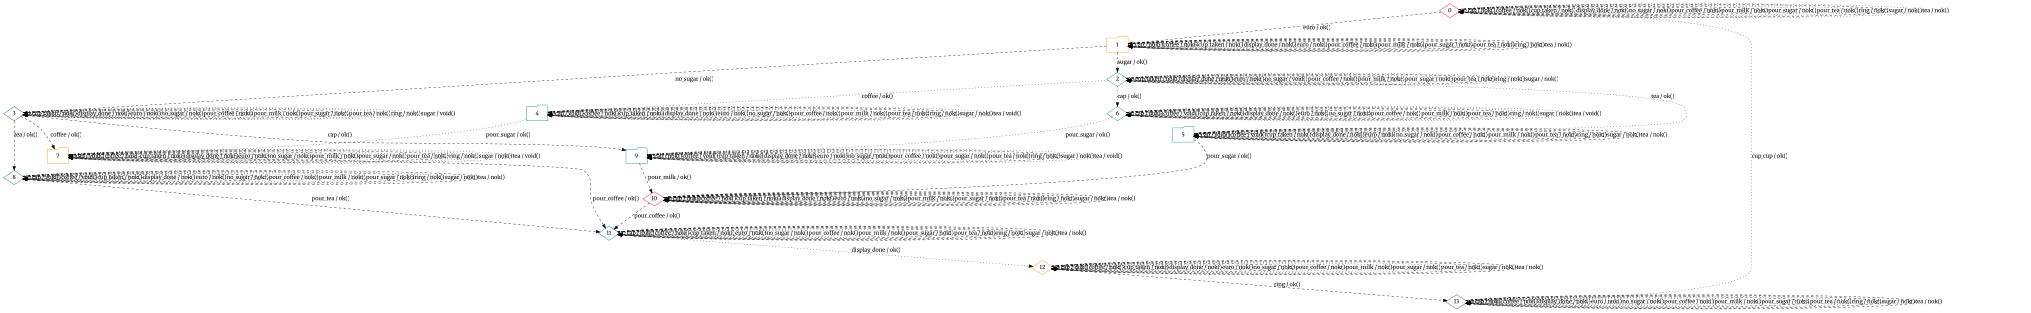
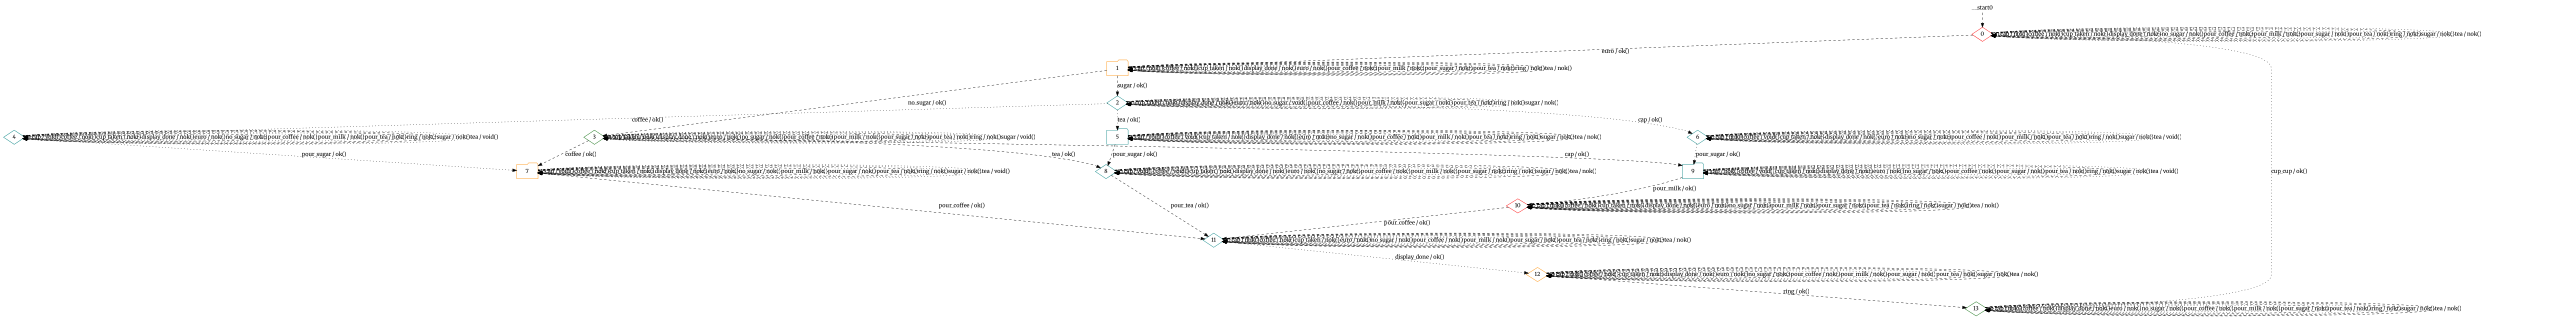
  digraph {
    fontname=Merriweather
    node [color=teal fontname=Merriweather shape=diamond]
    edge [fontname=Merriweather style=dashed]
    n1 [color=red label=0]
    n2 [color=darkorange label=1 shape=folder]
    n3 [label=2]
    n4 [color=darkgreen label=3]
-   n5 [label=4 shape=folder]
+   n5 [label=4]
    n6 [label=5 shape=folder]
    n7 [label=6]
    n8 [color=darkorange label=7 shape=folder]
    n9 [label=8]
    n10 [label=9 shape=folder]
    n11 [label=11]
    n12 [color=red label=10]
    n13 [color=darkorange label=12]
    n14 [color=darkgreen label=13]
+   __start0 [color=darkorange height=0 shape=none width=0]
    n1 -> n1 [label="cap / nok()" style=dotted]
    n1 -> n1 [label="coffee / nok()" style=dotted]
    n1 -> n1 [label="cup_taken / nok()" style=dotted]
    n1 -> n1 [label="display_done / nok()" style=dotted]
    n1 -> n1 [label="no_sugar / nok()"]
    n1 -> n1 [label="pour_coffee / nok()" style=dotted]
    n1 -> n1 [label="pour_milk / nok()"]
    n1 -> n1 [label="pour_sugar / nok()"]
    n1 -> n1 [label="pour_tea / nok()" style=dotted]
    n1 -> n1 [label="ring / nok()" style=dotted]
    n1 -> n1 [label="sugar / nok()"]
    n1 -> n1 [label="tea / nok()" style=dotted]
    n1 -> n2 [label="euro / ok()"]
    n2 -> n2 [label="cap / nok()" style=dotted]
    n2 -> n2 [label="coffee / nok()" style=dotted]
    n2 -> n2 [label="cup_taken / nok()"]
    n2 -> n2 [label="display_done / nok()" style=dotted]
    n2 -> n2 [label="euro / nok()" style=dotted]
    n2 -> n2 [label="pour_coffee / nok()" style=dotted]
    n2 -> n2 [label="pour_milk / nok()"]
    n2 -> n2 [label="pour_sugar / nok()"]
    n2 -> n2 [label="pour_tea / nok()"]
    n2 -> n2 [label="ring / nok()"]
    n2 -> n2 [label="tea / nok()"]
    n2 -> n3 [label="sugar / ok()"]
    n2 -> n4 [label="no_sugar / ok()"]
    n3 -> n3 [label="cup_taken / nok()" style=dotted]
    n3 -> n3 [label="display_done / nok()" style=dotted]
    n3 -> n3 [label="euro / nok()"]
    n3 -> n3 [label="no_sugar / void()"]
    n3 -> n3 [label="pour_coffee / nok()" style=dotted]
    n3 -> n3 [label="pour_milk / nok()" style=dotted]
    n3 -> n3 [label="pour_sugar / nok()"]
    n3 -> n3 [label="pour_tea / nok()" style=dotted]
    n3 -> n3 [label="ring / nok()"]
    n3 -> n3 [label="sugar / nok()" style=dotted]
    n3 -> n5 [label="coffee / ok()" style=dotted]
    n3 -> n6 [label="tea / ok()" style=dotted]
    n3 -> n7 [label="cap / ok()" style=dotted]
    n4 -> n4 [label="cup_taken / nok()"]
    n4 -> n4 [label="display_done / nok()"]
    n4 -> n4 [label="euro / nok()" style=dotted]
    n4 -> n4 [label="no_sugar / nok()" style=dotted]
    n4 -> n4 [label="pour_coffee / nok()" style=dotted]
    n4 -> n4 [label="pour_milk / nok()"]
    n4 -> n4 [label="pour_sugar / nok()" style=dotted]
    n4 -> n4 [label="pour_tea / nok()"]
    n4 -> n4 [label="ring / nok()" style=dotted]
    n4 -> n4 [label="sugar / void()" style=dotted]
    n4 -> n8 [label="coffee / ok()"]
    n4 -> n9 [label="tea / ok()"]
    n4 -> n10 [label="cap / ok()"]
    n5 -> n5 [label="cap / void()"]
    n5 -> n5 [label="coffee / nok()" style=dotted]
    n5 -> n5 [label="cup_taken / nok()" style=dotted]
    n5 -> n5 [label="display_done / nok()"]
    n5 -> n5 [label="euro / nok()" style=dotted]
    n5 -> n5 [label="no_sugar / nok()" style=dotted]
    n5 -> n5 [label="pour_coffee / nok()"]
    n5 -> n5 [label="pour_milk / nok()" style=dotted]
    n5 -> n5 [label="pour_tea / nok()" style=dotted]
    n5 -> n5 [label="ring / nok()"]
    n5 -> n5 [label="sugar / nok()"]
    n5 -> n5 [label="tea / void()" style=dotted]
    n5 -> n8 [label="pour_sugar / ok()" style=dotted]
    n6 -> n6 [label="cap / void()" style=dotted]
    n6 -> n6 [label="coffee / void()" style=dotted]
    n6 -> n6 [label="cup_taken / nok()"]
    n6 -> n6 [label="display_done / nok()" style=dotted]
    n6 -> n6 [label="euro / nok()" style=dotted]
    n6 -> n6 [label="no_sugar / nok()"]
    n6 -> n6 [label="pour_coffee / nok()" style=dotted]
    n6 -> n6 [label="pour_milk / nok()"]
    n6 -> n6 [label="pour_tea / nok()" style=dotted]
    n6 -> n6 [label="ring / nok()"]
    n6 -> n6 [label="sugar / nok()"]
    n6 -> n6 [label="tea / nok()"]
-   n6 -> n12 [label="pour_sugar / ok()"]
+   n6 -> n9 [label="pour_sugar / ok()"]
    n7 -> n7 [label="cap / nok()" style=dotted]
    n7 -> n7 [label="coffee / void()"]
    n7 -> n7 [label="cup_taken / nok()" style=dotted]
    n7 -> n7 [label="display_done / nok()"]
    n7 -> n7 [label="euro / nok()" style=dotted]
    n7 -> n7 [label="no_sugar / nok()"]
    n7 -> n7 [label="pour_coffee / nok()"]
    n7 -> n7 [label="pour_milk / nok()" style=dotted]
    n7 -> n7 [label="pour_tea / nok()"]
    n7 -> n7 [label="ring / nok()"]
    n7 -> n7 [label="sugar / nok()" style=dotted]
    n7 -> n7 [label="tea / void()" style=dotted]
    n7 -> n10 [label="pour_sugar / ok()" style=dotted]
    n8 -> n8 [label="cap / void()" style=dotted]
    n8 -> n8 [label="coffee / nok()" style=dotted]
    n8 -> n8 [label="cup_taken / nok()"]
    n8 -> n8 [label="display_done / nok()"]
    n8 -> n8 [label="euro / nok()"]
    n8 -> n8 [label="no_sugar / nok()"]
    n8 -> n8 [label="pour_milk / nok()" style=dotted]
    n8 -> n8 [label="pour_sugar / nok()"]
    n8 -> n8 [label="pour_tea / nok()" style=dotted]
    n8 -> n8 [label="ring / nok()"]
    n8 -> n8 [label="sugar / nok()" style=dotted]
    n8 -> n8 [label="tea / void()" style=dotted]
    n8 -> n11 [label="pour_coffee / ok()"]
    n9 -> n9 [label="cap / void()" style=dotted]
    n9 -> n9 [label="coffee / void()"]
    n9 -> n9 [label="cup_taken / nok()"]
    n9 -> n9 [label="display_done / nok()"]
    n9 -> n9 [label="euro / nok()" style=dotted]
    n9 -> n9 [label="no_sugar / nok()" style=dotted]
    n9 -> n9 [label="pour_coffee / nok()"]
    n9 -> n9 [label="pour_milk / nok()" style=dotted]
    n9 -> n9 [label="pour_sugar / nok()" style=dotted]
    n9 -> n9 [label="ring / nok()"]
    n9 -> n9 [label="sugar / nok()" style=dotted]
    n9 -> n9 [label="tea / nok()"]
    n9 -> n11 [label="pour_tea / ok()"]
    n10 -> n10 [label="cap / nok()" style=dotted]
    n10 -> n10 [label="coffee / void()" style=dotted]
    n10 -> n10 [label="cup_taken / nok()" style=dotted]
    n10 -> n10 [label="display_done / nok()"]
    n10 -> n10 [label="euro / nok()"]
    n10 -> n10 [label="no_sugar / nok()" style=dotted]
    n10 -> n10 [label="pour_coffee / nok()"]
    n10 -> n10 [label="pour_sugar / nok()" style=dotted]
    n10 -> n10 [label="pour_tea / nok()" style=dotted]
    n10 -> n10 [label="ring / nok()" style=dotted]
    n10 -> n10 [label="sugar / nok()"]
    n10 -> n10 [label="tea / void()" style=dotted]
    n10 -> n12 [label="pour_milk / ok()"]
    n11 -> n11 [label="cap / nok()" style=dotted]
    n11 -> n11 [label="coffee / nok()" style=dotted]
    n11 -> n11 [label="cup_taken / nok()"]
    n11 -> n11 [label="euro / nok()" style=dotted]
    n11 -> n11 [label="no_sugar / nok()"]
    n11 -> n11 [label="pour_coffee / nok()" style=dotted]
    n11 -> n11 [label="pour_milk / nok()" style=dotted]
    n11 -> n11 [label="pour_sugar / nok()" style=dotted]
    n11 -> n11 [label="pour_tea / nok()"]
    n11 -> n11 [label="ring / nok()"]
    n11 -> n11 [label="sugar / nok()"]
    n11 -> n11 [label="tea / nok()"]
    n11 -> n13 [label="display_done / ok()" style=dotted]
    n12 -> n11 [label="pour_coffee / ok()"]
    n12 -> n12 [label="cap / nok()" style=dotted]
    n12 -> n12 [label="coffee / nok()"]
    n12 -> n12 [label="cup_taken / nok()"]
    n12 -> n12 [label="display_done / nok()"]
    n12 -> n12 [label="euro / nok()"]
    n12 -> n12 [label="no_sugar / nok()"]
    n12 -> n12 [label="pour_milk / nok()"]
    n12 -> n12 [label="pour_sugar / nok()"]
    n12 -> n12 [label="pour_tea / nok()"]
    n12 -> n12 [label="ring / nok()"]
    n12 -> n12 [label="sugar / nok()"]
    n12 -> n12 [label="tea / nok()"]
    n13 -> n13 [label="cap / nok()"]
    n13 -> n13 [label="coffee / nok()"]
    n13 -> n13 [label="cup_taken / nok()"]
    n13 -> n13 [label="display_done / nok()"]
    n13 -> n13 [label="euro / nok()" style=dotted]
    n13 -> n13 [label="no_sugar / nok()" style=dotted]
    n13 -> n13 [label="pour_coffee / nok()"]
    n13 -> n13 [label="pour_milk / nok()" style=dotted]
    n13 -> n13 [label="pour_sugar / nok()" style=dotted]
    n13 -> n13 [label="pour_tea / nok()" style=dotted]
    n13 -> n13 [label="sugar / nok()"]
    n13 -> n13 [label="tea / nok()"]
    n13 -> n14 [label="ring / ok()"]
    n14 -> n1 [label="cup_cup / ok()" style=dotted]
    n14 -> n14 [label="cap / nok()"]
    n14 -> n14 [label="coffee / nok()"]
    n14 -> n14 [label="display_done / nok()" style=dotted]
    n14 -> n14 [label="euro / nok()"]
    n14 -> n14 [label="no_sugar / nok()" style=dotted]
    n14 -> n14 [label="pour_coffee / nok()" style=dotted]
    n14 -> n14 [label="pour_milk / nok()" style=dotted]
    n14 -> n14 [label="pour_sugar / nok()" style=dotted]
    n14 -> n14 [label="pour_tea / nok()"]
    n14 -> n14 [label="ring / nok()" style=dotted]
    n14 -> n14 [label="sugar / nok()"]
    n14 -> n14 [label="tea / nok()"]
+   __start0 -> n1
  }
